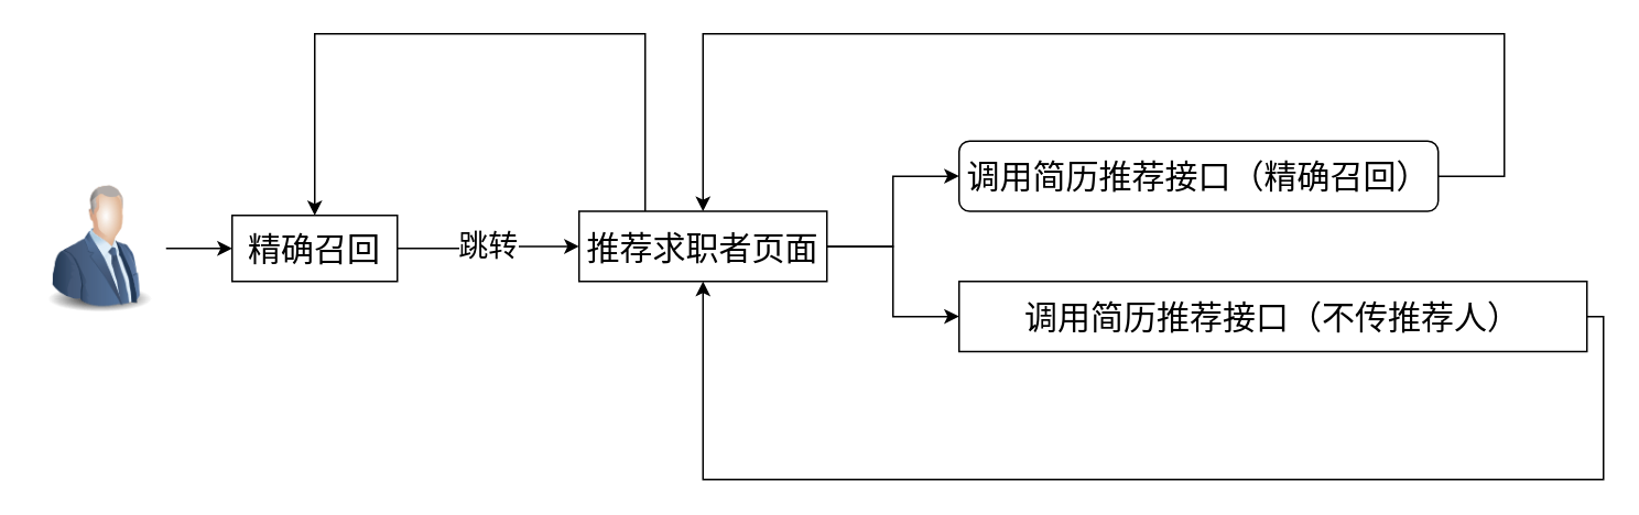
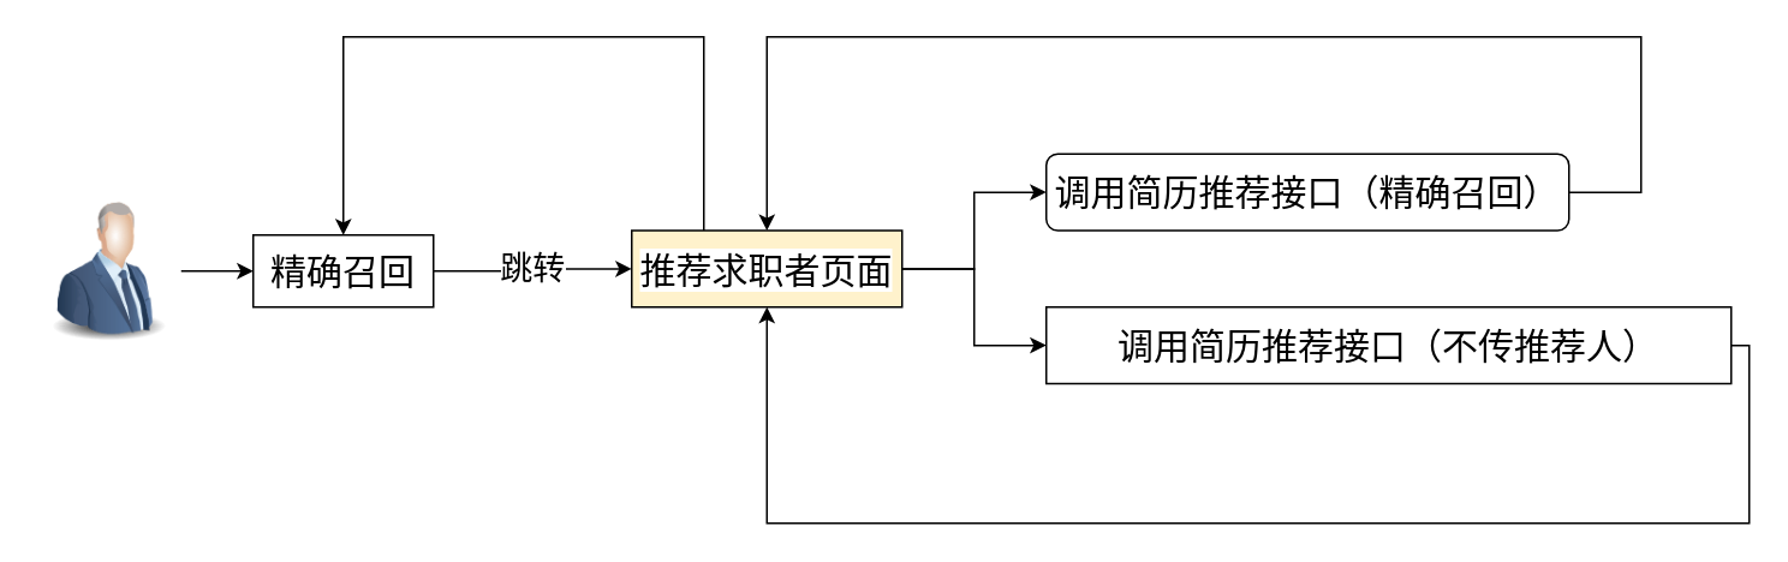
  <mxCell id="0" />
  <mxCell id="1" parent="0" />
  <mxCell id="2" value="" style="edgeStyle=orthogonalEdgeStyle;rounded=0;orthogonalLoop=1;jettySize=auto;html=1;" edge="1" parent="1" source="3" target="5"><mxGeometry relative="1" as="geometry" /></mxCell>
  <mxCell id="3" value="" style="image;html=1;image=img/lib/clip_art/people/Suit_Man_Blue_128x128.png" vertex="1" parent="1"><mxGeometry x="20" y="110" width="80" height="80" as="geometry" /></mxCell>
  <mxCell id="4" value="跳转" style="edgeStyle=orthogonalEdgeStyle;rounded=0;orthogonalLoop=1;jettySize=auto;html=1;fontSize=18;" edge="1" parent="1" source="5" target="9"><mxGeometry relative="1" as="geometry" /></mxCell>
  <mxCell id="5" value="精确召回" style="whiteSpace=wrap;html=1;verticalAlign=middle;labelBackgroundColor=default;align=center;fontSize=20;" vertex="1" parent="1"><mxGeometry x="140" y="130" width="100" height="40" as="geometry" /></mxCell>
  <mxCell id="6" style="edgeStyle=orthogonalEdgeStyle;rounded=0;orthogonalLoop=1;jettySize=auto;html=1;entryX=0;entryY=0.5;entryDx=0;entryDy=0;" edge="1" parent="1" source="9" target="11"><mxGeometry relative="1" as="geometry" /></mxCell>
  <mxCell id="7" style="edgeStyle=orthogonalEdgeStyle;rounded=0;orthogonalLoop=1;jettySize=auto;html=1;entryX=0;entryY=0.5;entryDx=0;entryDy=0;" edge="1" parent="1" source="9" target="13"><mxGeometry relative="1" as="geometry" /></mxCell>
  <mxCell id="8" style="edgeStyle=orthogonalEdgeStyle;rounded=0;orthogonalLoop=1;jettySize=auto;html=1;entryX=0.5;entryY=0;entryDx=0;entryDy=0;" edge="1" parent="1" source="9" target="5"><mxGeometry relative="1" as="geometry"><Array as="points"><mxPoint x="390" y="20" /><mxPoint x="190" y="20" /></Array></mxGeometry></mxCell>
- <mxCell id="9" value="推荐求职者页面" style="whiteSpace=wrap;html=1;verticalAlign=middle;labelBackgroundColor=default;align=center;fontSize=20;" vertex="1" parent="1"><mxGeometry x="350" y="127.5" width="150" height="42.5" as="geometry" /></mxCell>
+ <mxCell id="9" value="推荐求职者页面" style="whiteSpace=wrap;html=1;verticalAlign=middle;labelBackgroundColor=default;align=center;fontSize=20;fillColor=#fff2cc;" vertex="1" parent="1"><mxGeometry x="350" y="127.5" width="150" height="42.5" as="geometry" /></mxCell>
  <mxCell id="10" style="edgeStyle=orthogonalEdgeStyle;rounded=0;orthogonalLoop=1;jettySize=auto;html=1;entryX=0.5;entryY=0;entryDx=0;entryDy=0;" edge="1" parent="1" source="11" target="9"><mxGeometry relative="1" as="geometry"><Array as="points"><mxPoint x="910" y="106" /><mxPoint x="910" y="20" /><mxPoint x="425" y="20" /></Array></mxGeometry></mxCell>
  <mxCell id="11" value="调用简历推荐接口（精确召回）" style="whiteSpace=wrap;html=1;verticalAlign=middle;labelBackgroundColor=default;align=center;fontSize=20;rounded=1;" vertex="1" parent="1"><mxGeometry x="580" y="85" width="290" height="42.5" as="geometry" /></mxCell>
  <mxCell id="12" style="edgeStyle=orthogonalEdgeStyle;rounded=0;orthogonalLoop=1;jettySize=auto;html=1;entryX=0.5;entryY=1;entryDx=0;entryDy=0;" edge="1" parent="1" source="13" target="9"><mxGeometry relative="1" as="geometry"><Array as="points"><mxPoint x="970" y="191" /><mxPoint x="970" y="290" /><mxPoint x="425" y="290" /></Array></mxGeometry></mxCell>
  <mxCell id="13" value="调用简历推荐接口（不传推荐人）" style="whiteSpace=wrap;html=1;verticalAlign=middle;labelBackgroundColor=default;align=center;fontSize=20;" vertex="1" parent="1"><mxGeometry x="580" y="170" width="380" height="42.5" as="geometry" /></mxCell>
